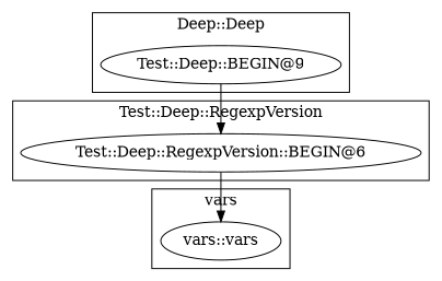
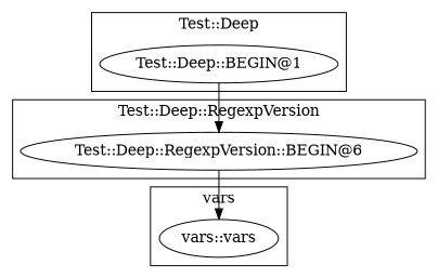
  digraph {
    n1 [label="vars::vars"]
-   "Test::Deep::BEGIN@9"
+   "Test::Deep::BEGIN@9" [label="Test::Deep::BEGIN@1"]
    "Test::Deep::RegexpVersion::BEGIN@6"
    subgraph cluster_1 {
      label=vars
      n1
    }
    subgraph cluster_2 {
-     label="Deep::Deep"
+     label="Test::Deep"
      "Test::Deep::BEGIN@9"
    }
    subgraph cluster_3 {
      label="Test::Deep::RegexpVersion"
      "Test::Deep::RegexpVersion::BEGIN@6"
    }
    "Test::Deep::BEGIN@9" -> "Test::Deep::RegexpVersion::BEGIN@6"
    "Test::Deep::RegexpVersion::BEGIN@6" -> n1
  }
